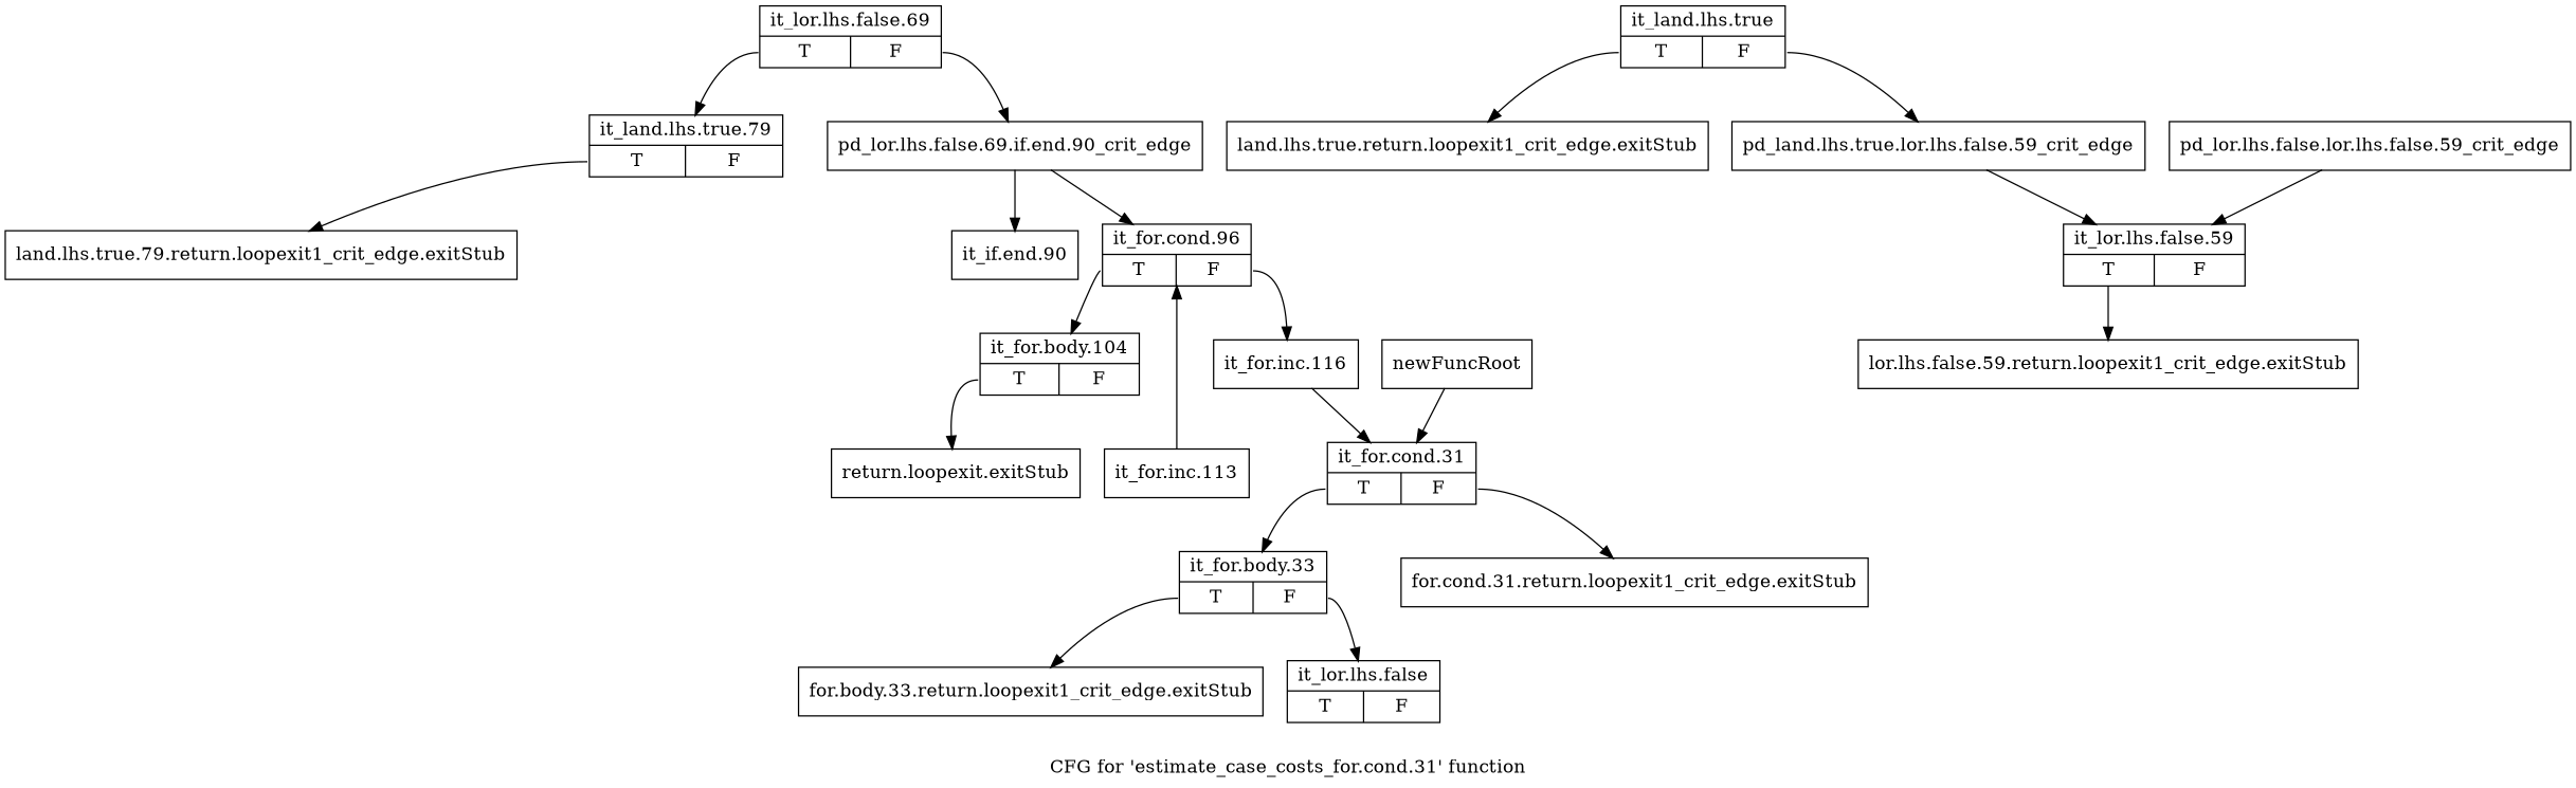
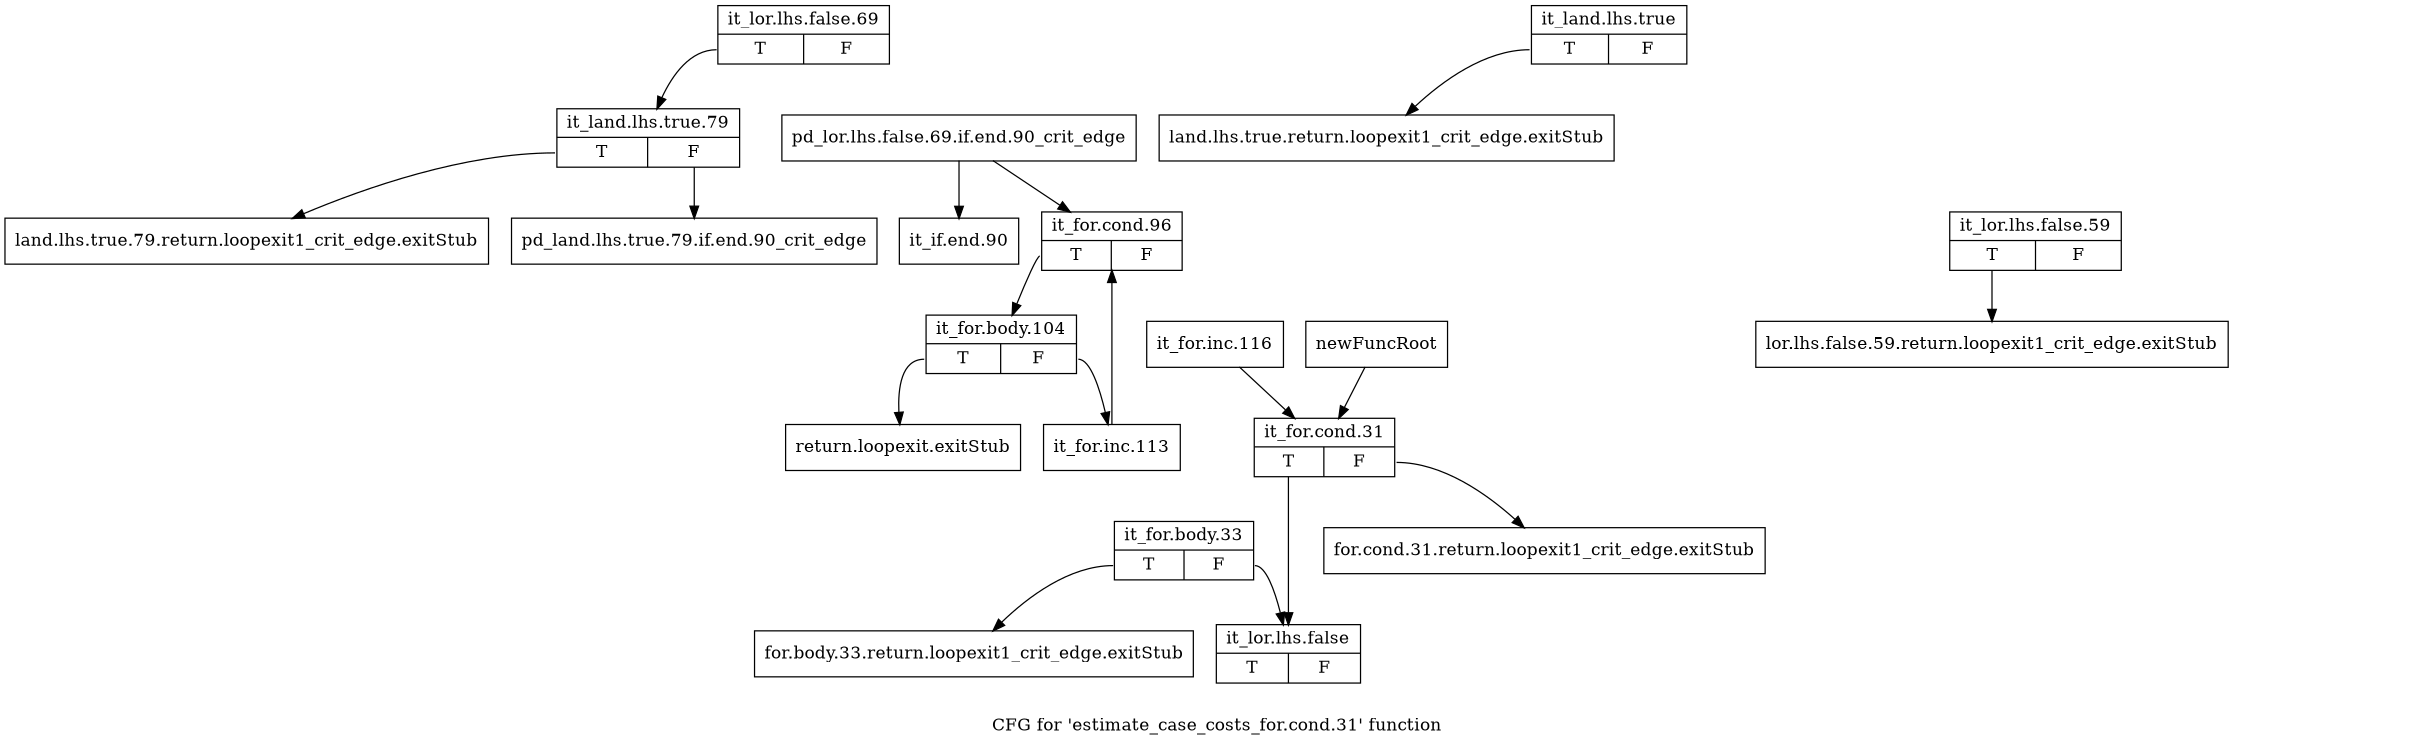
  digraph {
    label="CFG for 'estimate_case_costs_for.cond.31' function"
    node [shape=record]
    edge [tailport=s1]
    n1 [label="{newFuncRoot}"]
    n2 [label="{it_for.cond.31|{<s0>T|<s1>F}}"]
    n3 [label="{for.cond.31.return.loopexit1_crit_edge.exitStub}"]
    n4 [label="{it_for.body.33|{<s0>T|<s1>F}}"]
    n5 [label="{for.body.33.return.loopexit1_crit_edge.exitStub}"]
    n6 [label="{it_lor.lhs.false|{<s0>T|<s1>F}}"]
    n7 [label="{land.lhs.true.return.loopexit1_crit_edge.exitStub}"]
    n8 [label="{lor.lhs.false.59.return.loopexit1_crit_edge.exitStub}"]
    n9 [label="{land.lhs.true.79.return.loopexit1_crit_edge.exitStub}"]
    n10 [label="{return.loopexit.exitStub}"]
    n11 [label="{it_land.lhs.true|{<s0>T|<s1>F}}"]
-   n12 [label="{pd_land.lhs.true.lor.lhs.false.59_crit_edge}"]
-   n13 [label="{pd_lor.lhs.false.lor.lhs.false.59_crit_edge}"]
    n14 [label="{it_lor.lhs.false.59|{<s0>T|<s1>F}}"]
    n15 [label="{it_lor.lhs.false.69|{<s0>T|<s1>F}}"]
    n16 [label="{it_land.lhs.true.79|{<s0>T|<s1>F}}"]
    n17 [label="{pd_lor.lhs.false.69.if.end.90_crit_edge}"]
+   n18 [label="{pd_land.lhs.true.79.if.end.90_crit_edge}"]
    n19 [label="{it_if.end.90}"]
    n20 [label="{it_for.cond.96|{<s0>T|<s1>F}}"]
    n21 [label="{it_for.body.104|{<s0>T|<s1>F}}"]
    n22 [label="{it_for.inc.116}"]
    n23 [label="{it_for.inc.113}"]
    n1 -> n2
    n2 -> n3
-   n2 -> n4 [tailport=s0]
+   n2 -> n6 [tailport=s0]
    n4 -> n5 [tailport=s0]
    n4 -> n6
    n11 -> n7 [tailport=s0]
-   n11 -> n12
-   n12 -> n14
-   n13 -> n14
    n14 -> n8 [tailport=s0]
    n15 -> n16 [tailport=s0]
-   n15 -> n17
    n16 -> n9 [tailport=s0]
+   n16 -> n18
    n17 -> n19
    n17 -> n20
    n20 -> n21 [tailport=s0]
-   n20 -> n22
    n21 -> n10 [tailport=s0]
+   n21 -> n23
    n22 -> n2
    n23 -> n20
  }
